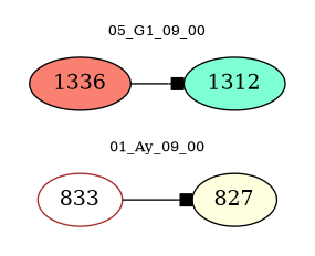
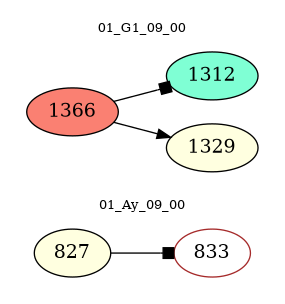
  digraph {
    rankdir=LR
    node [color=black fillcolor=lightyellow style=filled]
    edge [arrowhead=box color=black]
    n1 [label=827]
    n2 [color=brown fillcolor=white label=833]
-   n3 [fillcolor=salmon label=1336]
+   n3 [fillcolor=salmon label=1366]
+   n4 [label=1329]
    n5 [fillcolor=aquamarine label=1312]
    subgraph cluster_1 {
      color=white
      fontsize=10
      label="01_Ay_09_00"
      n1
      n2
    }
    subgraph cluster_2 {
      color=white
      fontsize=10
-     label="05_G1_09_00"
+     label="01_G1_09_00"
      n3
+     n4
      n5
    }
-   n2 -> n1
+   n1 -> n2
+   n3 -> n4 [arrowhead=normal]
    n3 -> n5
  }
